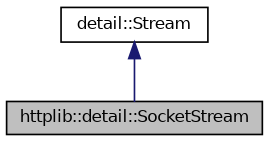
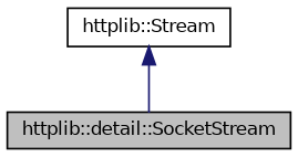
  digraph {
    node [color=black fontname=Helvetica fontsize=10 shape=record style=filled]
    n1 [fillcolor=grey75 fontcolor=black height=0.2 label="httplib::detail::SocketStream" width=0.4]
-   n2 [fillcolor=white height=0.2 label="detail::Stream" width=0.4]
+   n2 [fillcolor=white height=0.2 label="httplib::Stream" width=0.4]
    n2 -> n1 [color=midnightblue dir=back fontname=Helvetica fontsize=10 labelfontname=Helvetica labelfontsize=10 style=solid]
  }
